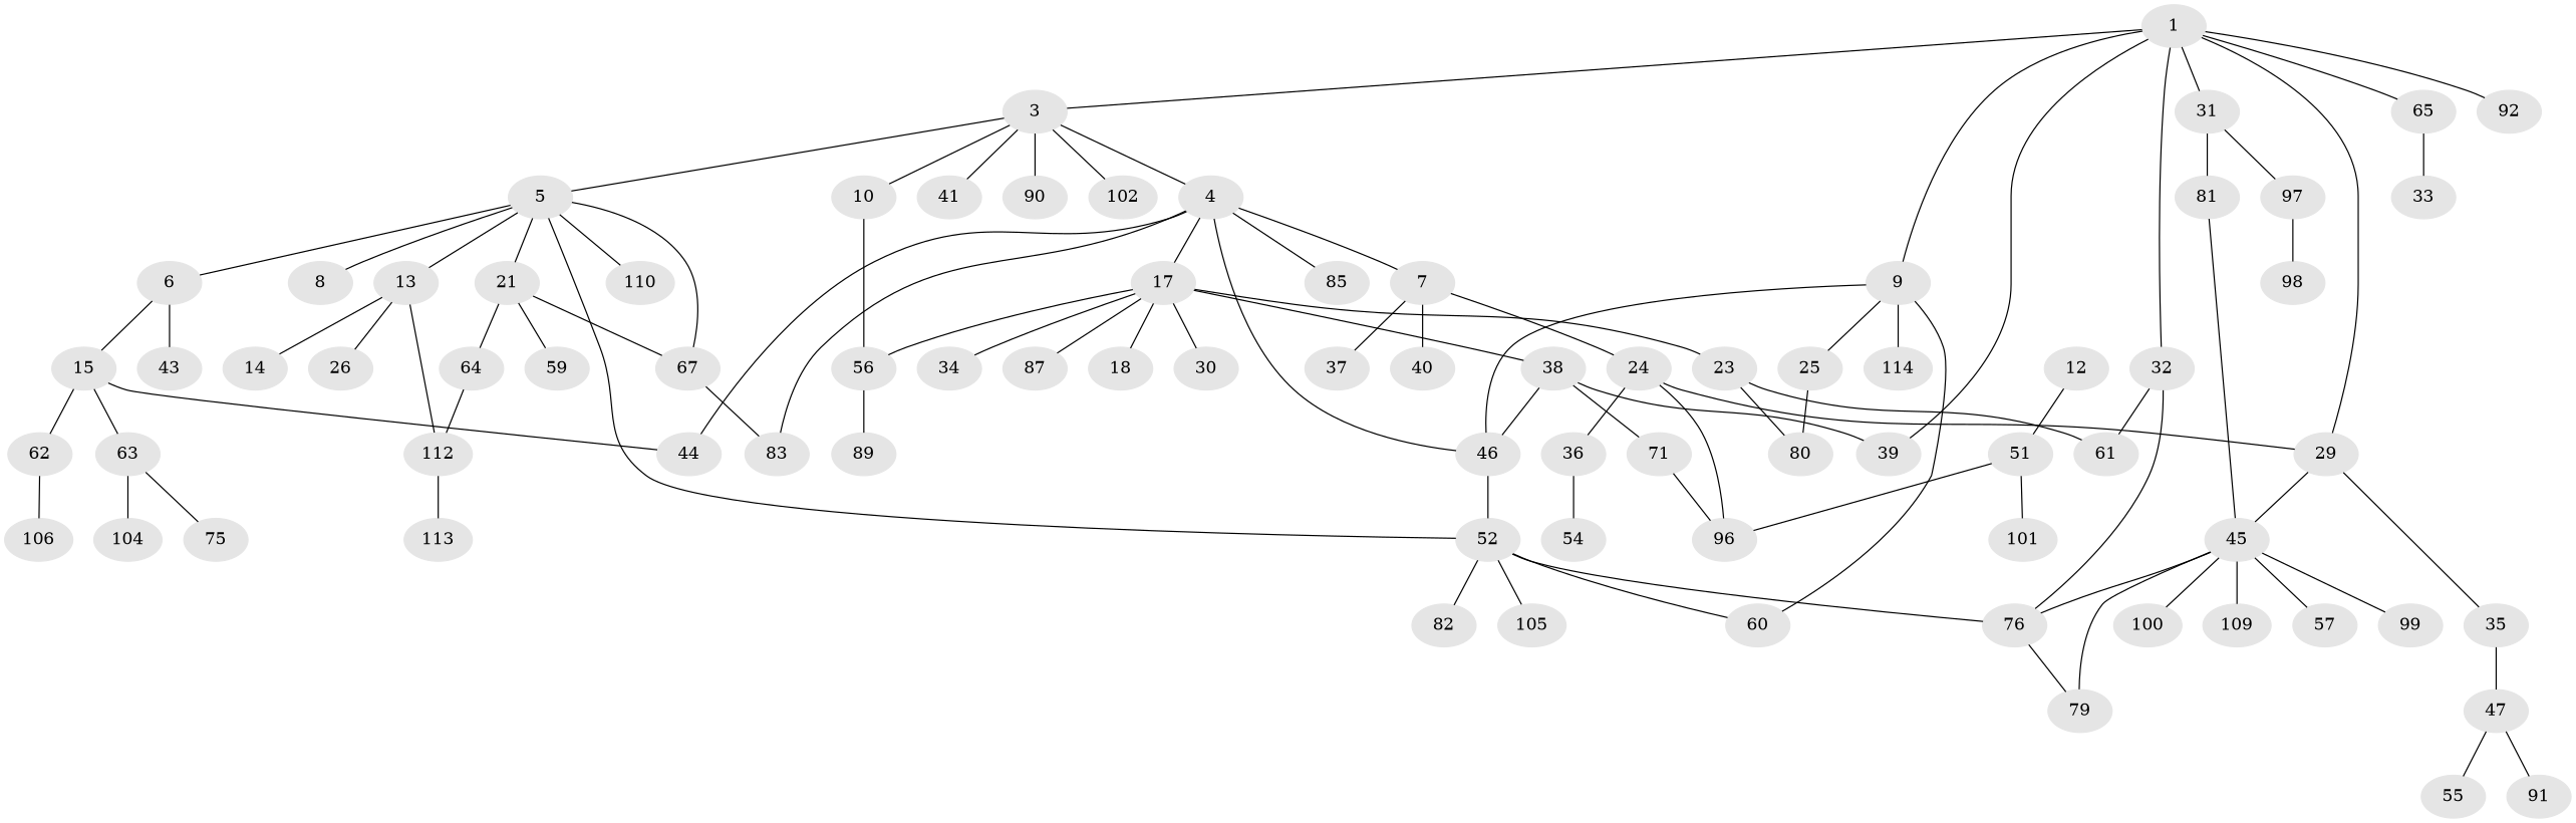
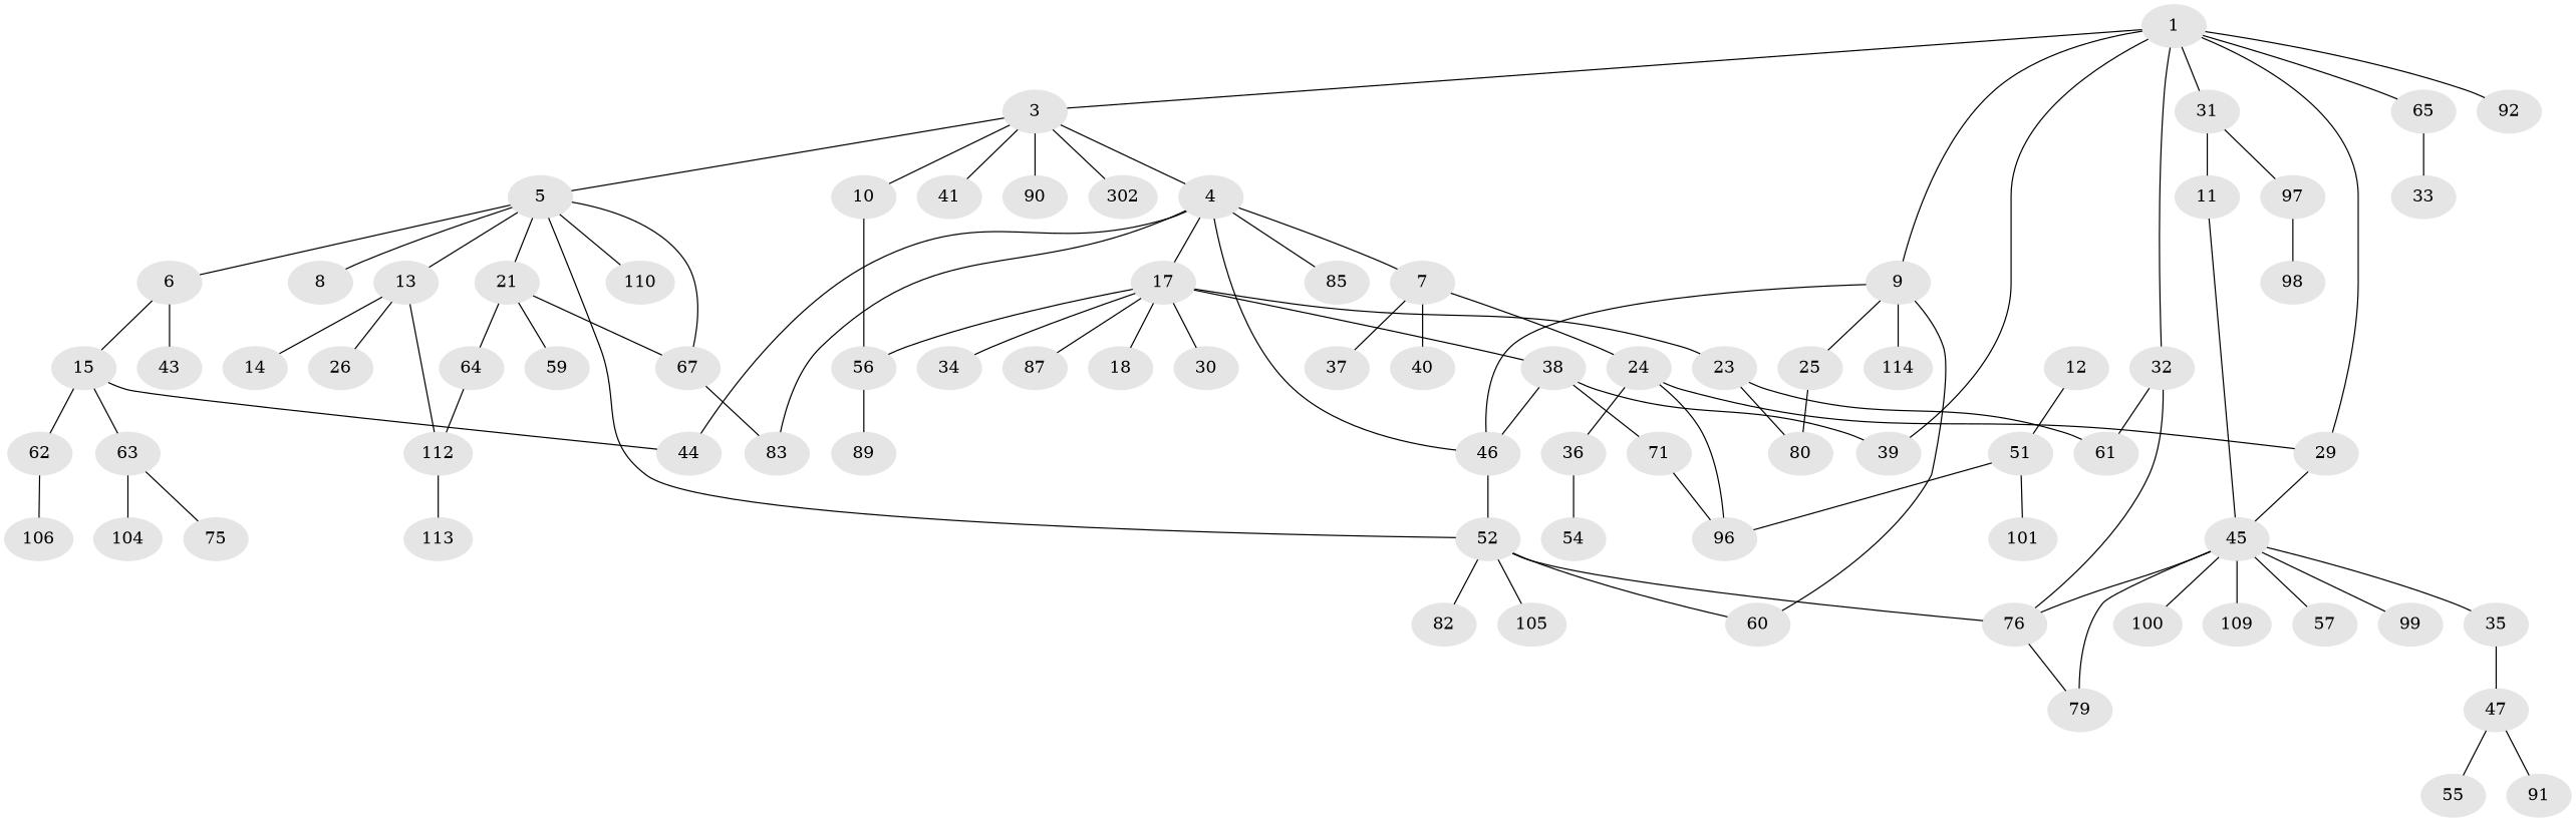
  graph {
    fontname="DejaVu Serif"
    node [color=gray90 fontname="DejaVu Serif" style=filled]
    edge [fontname="DejaVu Serif"]
    1 [super="+2"]
    3 [super="+16"]
    9 [super="+19"]
    29 [super="+33"]
    31
    32 [super="+42"]
    39
    65
    92
    4 [super="+50"]
    5 [super="+27"]
    10 [super="+69"]
    41
    90
-   102
+   102 [label=302]
    46 [super="+49"]
    25
    60 [super="+95"]
    114
    12 [super="+77"]
    51 [super="+107"]
    45 [super="+72"]
    35
-   11 [label=81]
+   11
    97
    61
    76
    n28 [label=33 super="+93"]
    7 [super="+111"]
    17 [super="+22"]
    44
    83 [super="+86"]
    85
    6 [super="+84"]
    8
    13 [super="+28"]
    21
    52 [super="+78"]
    67 [super="+81"]
    110
    56
    24 [super="+53"]
    37
    40 [super="+94"]
    18
    23 [super="+66"]
    30
    34 [super="+48"]
    38 [super="+58"]
    87
    15 [super="+20"]
    43
    14
    26
    112
    59
    64
    82
    105
    62 [super="+74"]
    63 [super="+70"]
    36
    96
    80
    89
    57 [super="+68"]
    79 [super="+103"]
    99
    100
    109
    101
    113
    106
    75
    104
    71
    54
    47 [super="+88"]
    55
    91
    98 [super="+108"]
    1 -- 3
    1 -- 9
    1 -- 29
    1 -- 31
    1 -- 32
    1 -- 39
    1 -- 65
    1 -- 92
    3 -- 4
    3 -- 5
    3 -- 10
    3 -- 41
    3 -- 90
    3 -- 102
    9 -- 46
    9 -- 25
    9 -- 60
    9 -- 114
    29 -- 45
-   29 -- 35
+   45 -- 35
    31 -- 11
    31 -- 97
    32 -- 61
    32 -- 76
    65 -- n28
    4 -- 46
    4 -- 7
    4 -- 17
    4 -- 44
    4 -- 83
    4 -- 85
    5 -- 6
    5 -- 8
    5 -- 13
    5 -- 21
    5 -- 52
    5 -- 67
    5 -- 110
    10 -- 56
    46 -- 52
    25 -- 80
    12 -- 51
    51 -- 96
    51 -- 101
    45 -- 76
    45 -- 57
    45 -- 79 [weight=2]
    45 -- 99
    45 -- 100
    45 -- 109
    35 -- 47
    11 -- 45
    97 -- 98
    76 -- 79
    7 -- 24
    7 -- 37
    7 -- 40
    17 -- 56
    17 -- 18
    17 -- 23
    17 -- 30
    17 -- 34
    17 -- 38
    17 -- 87
    6 -- 15
    6 -- 43
    13 -- 14
    13 -- 26
    13 -- 112
    21 -- 67
    21 -- 59
    21 -- 64
    52 -- 60
    52 -- 76
    52 -- 82
    52 -- 105
    67 -- 83
    56 -- 89
    24 -- 29
    24 -- 36
    24 -- 96
    23 -- 61
    23 -- 80
    38 -- 39
    38 -- 46
    38 -- 71
    15 -- 44
    15 -- 62
    15 -- 63
    112 -- 113
    64 -- 112
    62 -- 106
    63 -- 75
    63 -- 104
    36 -- 54
    71 -- 96
    47 -- 55
    47 -- 91
  }
